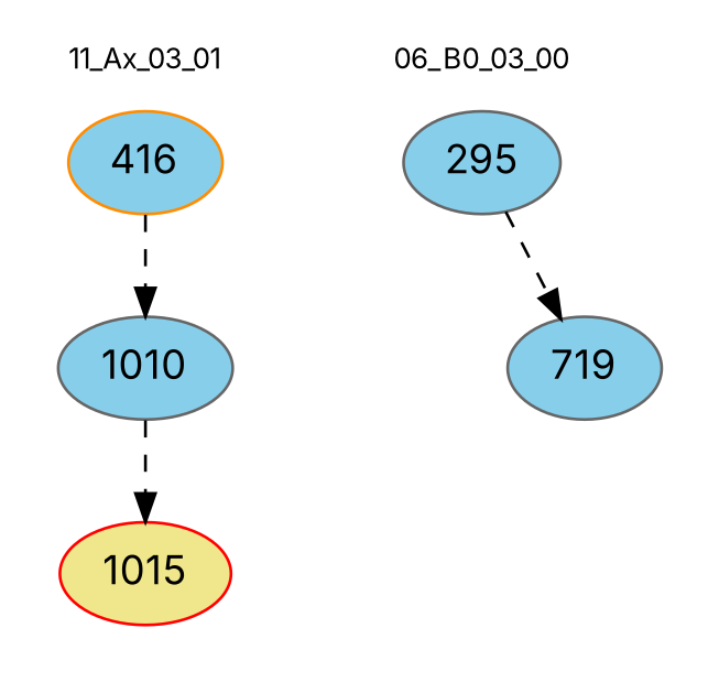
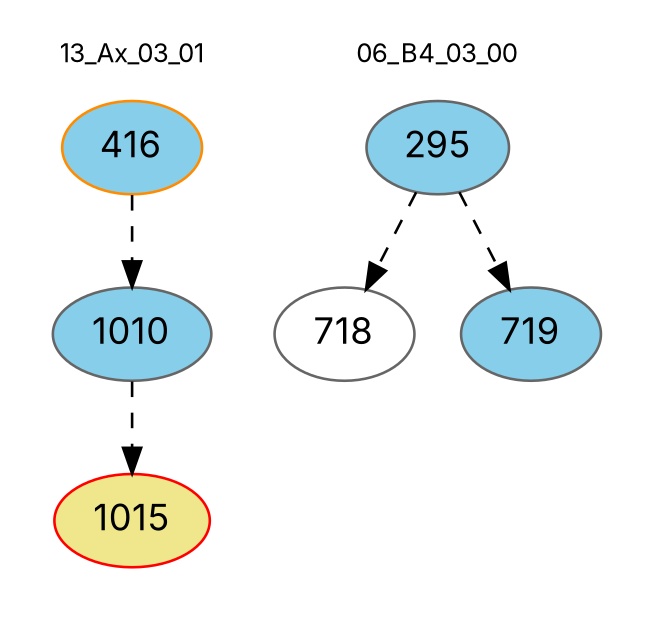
  digraph {
    fontname=Inter
    node [color=gray40 fillcolor=skyblue fontname=Inter style=filled]
    edge [color=black fontname=Inter style=dashed]
    n1 [color=darkorange label=416]
    n2 [color=red fillcolor=khaki label=1015]
    n3 [label=1010]
    n4 [label=295]
+   n5 [fillcolor=white label=718]
    n6 [label=719]
    subgraph cluster_1 {
      color=white
      fontsize=10
-     label="11_Ax_03_01"
+     label="13_Ax_03_01"
      n1
      n2
      n3
    }
    subgraph cluster_2 {
      color=white
      fontsize=10
-     label="06_B0_03_00"
+     label="06_B4_03_00"
      n4
+     n5
      n6
    }
    n1 -> n3
    n3 -> n2
+   n4 -> n5
    n4 -> n6
  }
